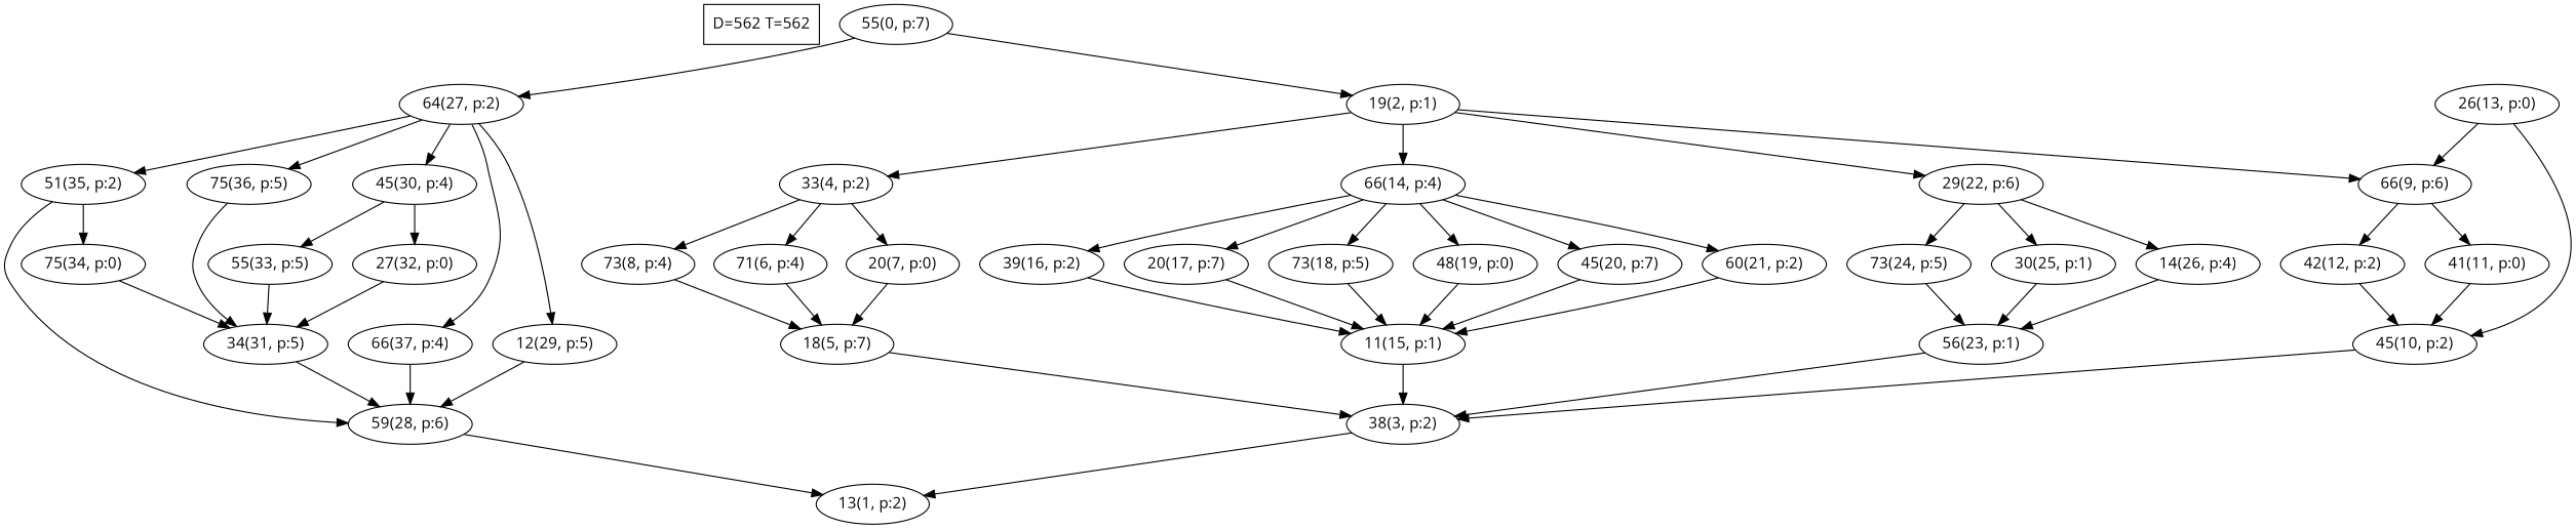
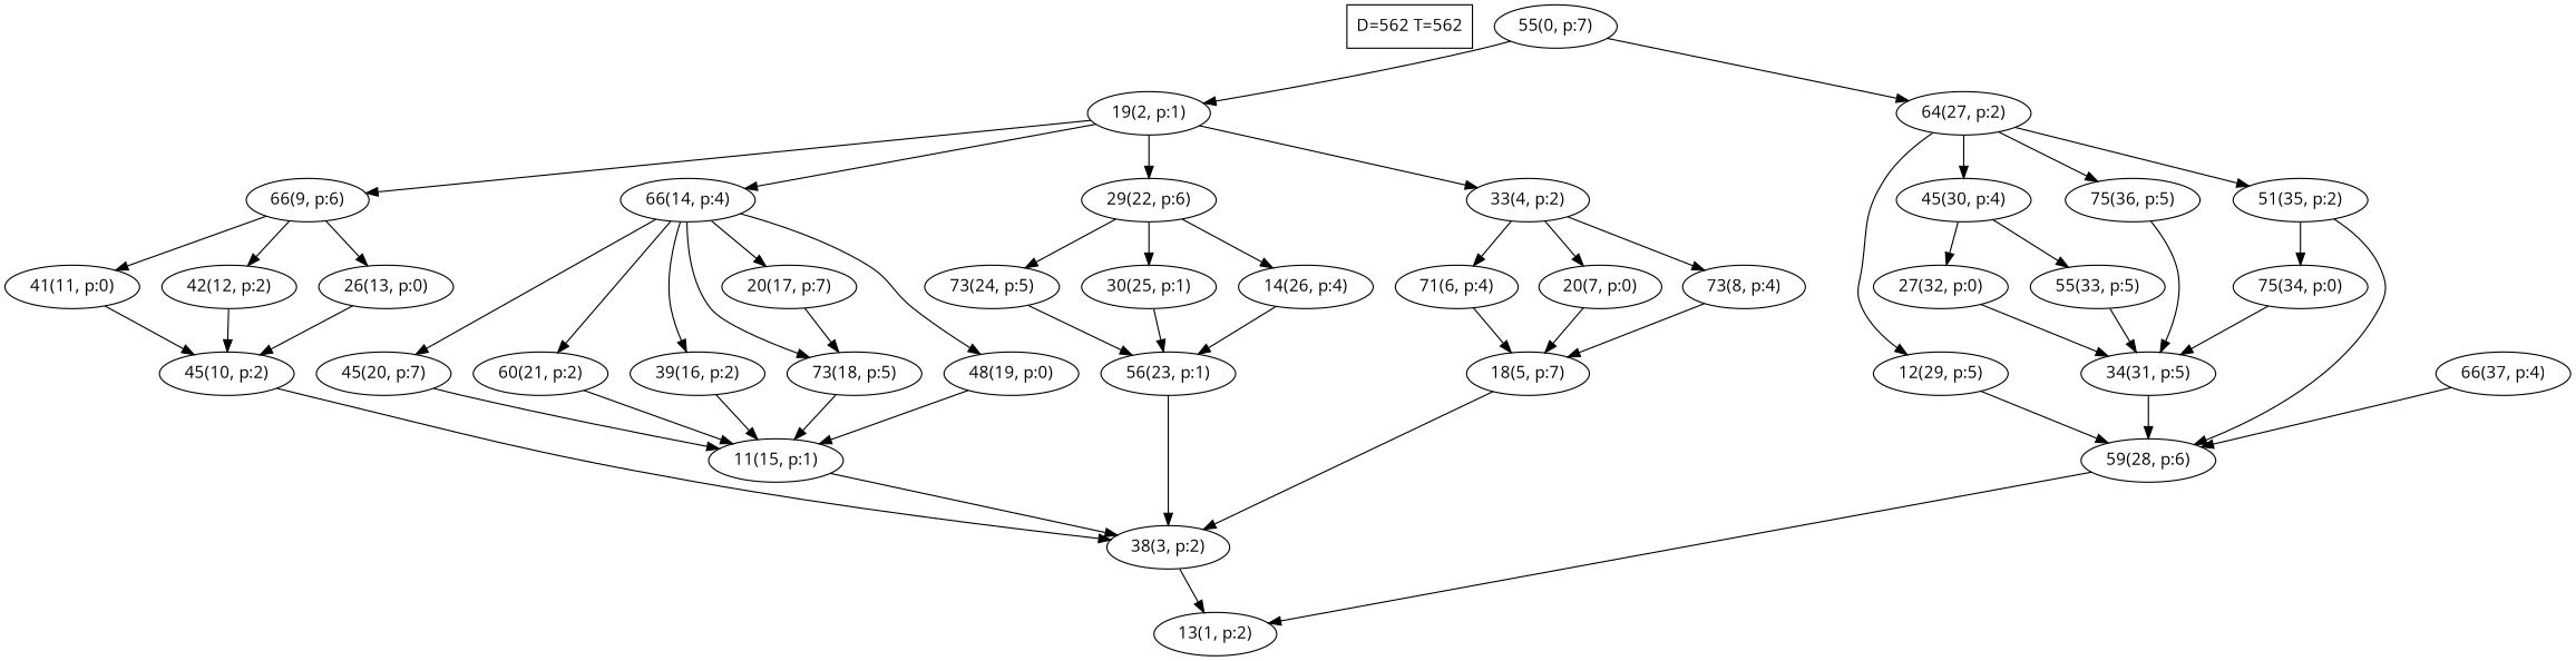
  digraph {
    fontname="Open Sans"
    node [fontname="Open Sans"]
    edge [fontname="Open Sans"]
    n1 [label="D=562 T=562" shape=box]
    n2 [label="55(0, p:7)"]
    n3 [label="19(2, p:1)"]
    n4 [label="64(27, p:2)"]
    n5 [label="33(4, p:2)"]
    n6 [label="66(9, p:6)"]
    n7 [label="66(14, p:4)"]
    n8 [label="29(22, p:6)"]
    n9 [label="12(29, p:5)"]
    n10 [label="45(30, p:4)"]
    n11 [label="51(35, p:2)"]
    n12 [label="75(36, p:5)"]
    n13 [label="66(37, p:4)"]
    n14 [label="13(1, p:2)"]
    n15 [label="71(6, p:4)"]
    n16 [label="20(7, p:0)"]
    n17 [label="73(8, p:4)"]
    n18 [label="41(11, p:0)"]
    n19 [label="42(12, p:2)"]
    n20 [label="26(13, p:0)"]
    n21 [label="39(16, p:2)"]
    n22 [label="20(17, p:7)"]
    n23 [label="73(18, p:5)"]
    n24 [label="48(19, p:0)"]
    n25 [label="45(20, p:7)"]
    n26 [label="60(21, p:2)"]
    n27 [label="73(24, p:5)"]
    n28 [label="30(25, p:1)"]
    n29 [label="14(26, p:4)"]
    n30 [label="38(3, p:2)"]
    n31 [label="18(5, p:7)"]
    n32 [label="45(10, p:2)"]
    n33 [label="11(15, p:1)"]
    n34 [label="56(23, p:1)"]
    n35 [label="59(28, p:6)"]
    n36 [label="27(32, p:0)"]
    n37 [label="55(33, p:5)"]
    n38 [label="75(34, p:0)"]
    n39 [label="34(31, p:5)"]
    n2 -> n3
    n2 -> n4
    n3 -> n5
    n3 -> n6
    n3 -> n7
    n3 -> n8
    n4 -> n9
    n4 -> n10
    n4 -> n11
    n4 -> n12
-   n4 -> n13
    n5 -> n15
    n5 -> n16
    n5 -> n17
    n6 -> n18
    n6 -> n19
-   n20 -> n6
+   n6 -> n20
    n7 -> n21
    n7 -> n22
    n7 -> n23
    n7 -> n24
    n7 -> n25
    n7 -> n26
    n8 -> n27
    n8 -> n28
    n8 -> n29
    n9 -> n35
    n10 -> n36
    n10 -> n37
    n11 -> n35
    n11 -> n38
    n12 -> n39
    n13 -> n35
    n15 -> n31
    n16 -> n31
    n17 -> n31
    n18 -> n32
    n19 -> n32
    n20 -> n32
    n21 -> n33
-   n22 -> n33
+   n22 -> n23
    n23 -> n33
    n24 -> n33
    n25 -> n33
    n26 -> n33
    n27 -> n34
    n28 -> n34
    n29 -> n34
    n30 -> n14
    n31 -> n30
    n32 -> n30
    n33 -> n30
    n34 -> n30
    n35 -> n14
    n36 -> n39
    n37 -> n39
    n38 -> n39
    n39 -> n35
  }
